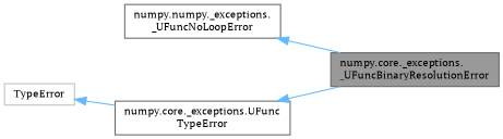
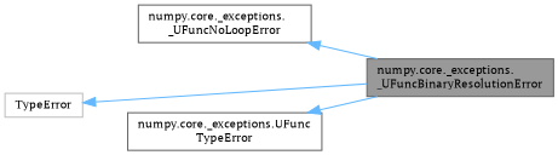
  digraph {
    fontname="PT Serif"
    rankdir=LR
    node [color=gray40 fillcolor=white fontname="PT Serif" fontsize=10 shape=box style=filled]
    edge [color=steelblue1 dir=back fontname="PT Serif" fontsize=10 labelfontname=Helvetica labelfontsize=10 style=solid]
    n1 [fillcolor=grey60 fontcolor=black height=0.2 label="numpy.core._exceptions.\l_UFuncBinaryResolutionError" width=0.4]
-   n2 [height=0.2 label="numpy.numpy._exceptions.\l_UFuncNoLoopError" width=0.4]
+   n2 [height=0.2 label="numpy.core._exceptions.\l_UFuncNoLoopError" width=0.4]
    n3 [height=0.2 label="numpy.core._exceptions.UFunc\lTypeError" width=0.4]
    n4 [color=grey75 height=0.2 label=TypeError width=0.4]
    n2 -> n1
    n3 -> n1
-   n4 -> n3
+   n4 -> n1
  }
